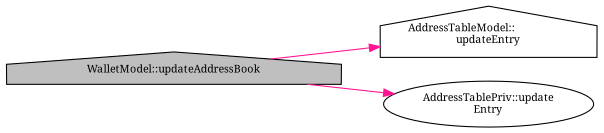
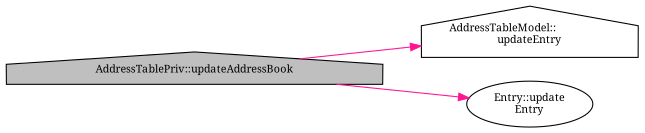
  digraph {
    fontname="Noto Serif"
    rankdir=LR
    node [color=black fillcolor=white fontname="Noto Serif" fontsize=10 shape=house style=filled]
    edge [color=deeppink fontname="Noto Serif" fontsize=10 labelfontname=Helvetica labelfontsize=10 style=solid]
-   n1 [fillcolor=grey75 fontcolor=black height=0.2 label="WalletModel::updateAddressBook" width=0.4]
+   n1 [fillcolor=grey75 fontcolor=black height=0.2 label="AddressTablePriv::updateAddressBook" width=0.4]
    n2 [height=0.2 label="AddressTableModel::\lupdateEntry" width=0.4]
-   n3 [height=0.2 label="AddressTablePriv::update\lEntry" shape=ellipse width=0.4]
+   n3 [height=0.2 label="Entry::update\lEntry" shape=ellipse width=0.4]
    n1 -> n2
    n1 -> n3
  }
